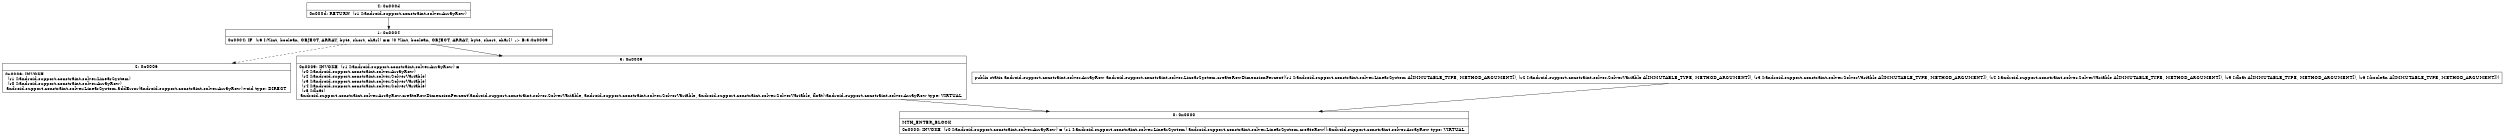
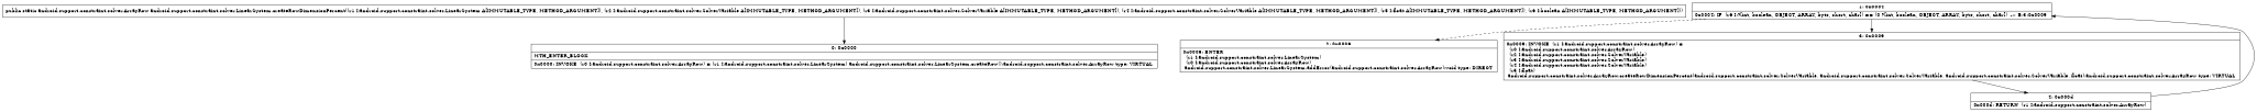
  digraph {
    node [shape=record]
    n1 [label="{0\:\ 0x0000|MTH_ENTER_BLOCK\l|0x0000: INVOKE  (r0 I:android.support.constraint.solver.ArrayRow) = (r1 I:android.support.constraint.solver.LinearSystem) android.support.constraint.solver.LinearSystem.createRow():android.support.constraint.solver.ArrayRow type: VIRTUAL \l}"]
    n2 [label="{1\:\ 0x0004|0x0004: IF  (r6 I:?[int, boolean, OBJECT, ARRAY, byte, short, char]) == (0 ?[int, boolean, OBJECT, ARRAY, byte, short, char])  \-\> B:3:0x0009 \l}"]
-   n3 [label="{2\:\ 0x0006|0x0006: INVOKE  \l  (r1 I:android.support.constraint.solver.LinearSystem)\l  (r0 I:android.support.constraint.solver.ArrayRow)\l android.support.constraint.solver.LinearSystem.addError(android.support.constraint.solver.ArrayRow):void type: DIRECT \l}"]
+   n3 [label="{2\:\ 0x0006|0x0006: ENTER  \l  (r1 I:android.support.constraint.solver.LinearSystem)\l  (r0 I:android.support.constraint.solver.ArrayRow)\l android.support.constraint.solver.LinearSystem.addError(android.support.constraint.solver.ArrayRow):void type: DIRECT \l}"]
    n4 [label="{3\:\ 0x0009|0x0009: INVOKE  (r1 I:android.support.constraint.solver.ArrayRow) = \l  (r0 I:android.support.constraint.solver.ArrayRow)\l  (r2 I:android.support.constraint.solver.SolverVariable)\l  (r3 I:android.support.constraint.solver.SolverVariable)\l  (r4 I:android.support.constraint.solver.SolverVariable)\l  (r5 I:float)\l android.support.constraint.solver.ArrayRow.createRowDimensionPercent(android.support.constraint.solver.SolverVariable, android.support.constraint.solver.SolverVariable, android.support.constraint.solver.SolverVariable, float):android.support.constraint.solver.ArrayRow type: VIRTUAL \l}"]
    n5 [label="{4\:\ 0x000d|0x000d: RETURN  (r1 I:android.support.constraint.solver.ArrayRow) \l}"]
    n6 [label="{public static android.support.constraint.solver.ArrayRow android.support.constraint.solver.LinearSystem.createRowDimensionPercent((r1 I:android.support.constraint.solver.LinearSystem A[IMMUTABLE_TYPE, METHOD_ARGUMENT]), (r2 I:android.support.constraint.solver.SolverVariable A[IMMUTABLE_TYPE, METHOD_ARGUMENT]), (r3 I:android.support.constraint.solver.SolverVariable A[IMMUTABLE_TYPE, METHOD_ARGUMENT]), (r4 I:android.support.constraint.solver.SolverVariable A[IMMUTABLE_TYPE, METHOD_ARGUMENT]), (r5 I:float A[IMMUTABLE_TYPE, METHOD_ARGUMENT]), (r6 I:boolean A[IMMUTABLE_TYPE, METHOD_ARGUMENT])) }"]
    n2 -> n3 [style=dashed]
    n2 -> n4
-   n4 -> n1
+   n4 -> n5
    n5 -> n2
    n6 -> n1
  }
